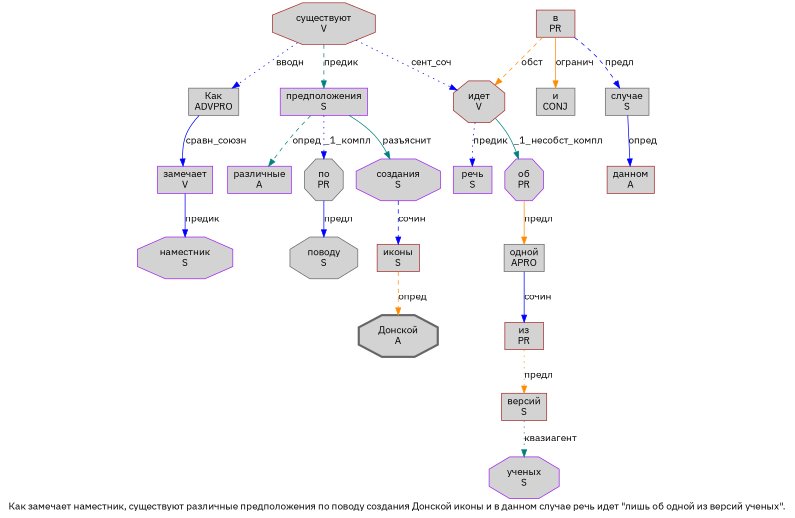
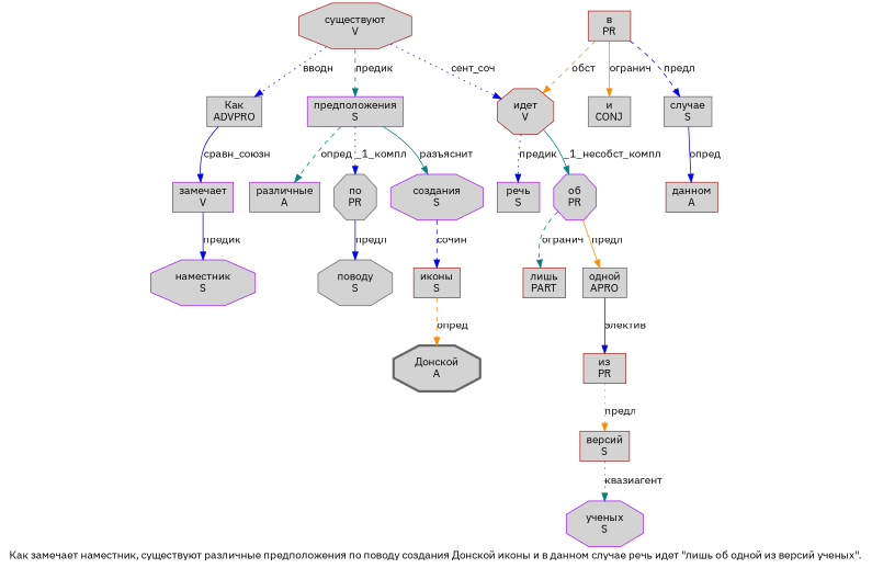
  digraph {
    fontname="IBM Plex Sans"
    label="Как замечает наместник, существуют различные предположения по поводу создания Донской иконы и в данном случае речь идет \"лишь об одной из версий ученых\"."
    node [color=purple fillcolor=lightgray fontname="IBM Plex Sans" penwidth=1 shape=box style=filled]
    edge [color=blue fontname="IBM Plex Sans" style=solid]
    n1 [color=gray40 label="Как\nADVPRO"]
    n2 [label="замечает\nV"]
    n3 [label="наместник\nS" shape=octagon]
    n4 [color=brown label="существуют\nV" shape=octagon]
    n5 [label="предположения\nS"]
    n6 [color=brown label="идет\nV" shape=octagon]
    n7 [label="различные\nA"]
    n8 [color=gray40 label="по\nPR" shape=octagon]
    n9 [label="создания\nS" shape=octagon]
    n10 [label="речь\nS"]
    n11 [label="об\nPR" shape=octagon]
    n12 [color=gray40 label="поводу\nS" shape=octagon]
    n13 [color=brown label="иконы\nS"]
    n14 [color=gray40 label="Донской\nA" penwidth=3 shape=octagon]
    n15 [color=gray40 label="и\nCONJ"]
    n16 [color=brown label="в\nPR"]
    n17 [color=gray40 label="случае\nS"]
    n18 [color=brown label="данном\nA"]
+   n19 [color=brown label="лишь\nPART"]
    n20 [color=gray40 label="одной\nAPRO"]
    n21 [color=brown label="из\nPR"]
    n22 [color=brown label="версий\nS"]
    n23 [label="ученых\nS" shape=octagon]
    n1 -> n2 [label="сравн_союзн"]
    n2 -> n3 [label="предик"]
    n4 -> n1 [label="вводн" style=dotted]
    n4 -> n5 [color=teal label="предик" style=dashed]
    n4 -> n6 [label="сент_соч" style=dotted]
    n5 -> n7 [color=teal label="опред" style=dashed]
    n5 -> n8 [label="_1_компл" style=dotted]
    n5 -> n9 [color=teal label="разъяснит"]
    n6 -> n10 [label="предик" style=dotted]
    n6 -> n11 [color=teal label="_1_несобст_компл"]
    n8 -> n12 [label="предл"]
    n9 -> n13 [label="сочин" style=dashed]
+   n11 -> n19 [color=teal label="огранич" style=dashed]
    n11 -> n20 [color=darkorange label="предл"]
    n13 -> n14 [color=darkorange label="опред" style=dashed]
    n16 -> n6 [color=darkorange label="обст" style=dashed]
    n16 -> n15 [color=darkorange label="огранич"]
    n16 -> n17 [label="предл" style=dashed]
    n17 -> n18 [label="опред"]
-   n20 -> n21 [label="сочин"]
+   n20 -> n21 [label="электив"]
    n21 -> n22 [color=darkorange label="предл" style=dotted]
    n22 -> n23 [color=teal label="квазиагент" style=dotted]
  }
